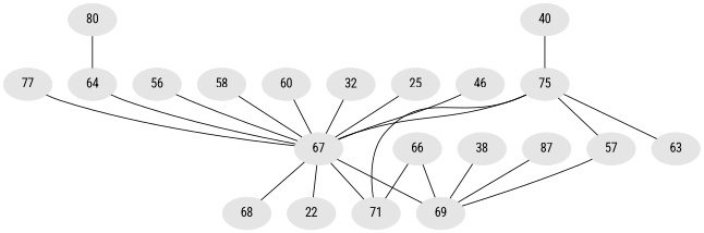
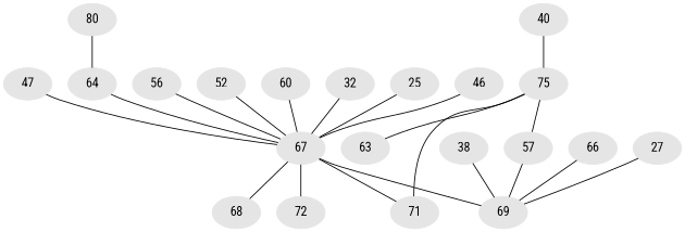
  graph {
    fontname="Roboto Condensed"
    node [color=gray90 fontname="Roboto Condensed" style=filled]
    edge [fontname="Roboto Condensed"]
    69 [super="+30+9+51"]
-   27 [label=87]
+   27
    67 [super="+65+2+8+31"]
    71 [super="+70"]
    68
-   72 [super="+52+61" label=22]
+   72 [super="+52+61"]
    32
    38
    n9 [label=75 super="+37+21+35+19"]
    57 [super="+53"]
    63
    40
    n13 [label=25]
    46
-   47 [label=77]
+   47
    64 [super="+6"]
    n17 [label=80]
    56 [super="+39"]
-   58 [super="+49"]
+   58 [super="+49" label=52]
    60
    66 [super="+62+12"]
    27 -- 69
    67 -- 69 [weight=4]
    67 -- 71
    67 -- 68
    67 -- 72 [weight=2]
    32 -- 67
    38 -- 69
-   n9 -- 67 [weight=4]
    n9 -- 71 [weight=2]
    n9 -- 57
    n9 -- 63
    57 -- 69 [weight=2]
    40 -- n9
    n13 -- 67
    46 -- 67
    47 -- 67
    64 -- 67 [weight=3]
    n17 -- 64
    56 -- 67
    58 -- 67
    60 -- 67
    66 -- 69 [weight=2]
-   66 -- 71 [weight=2]
  }
